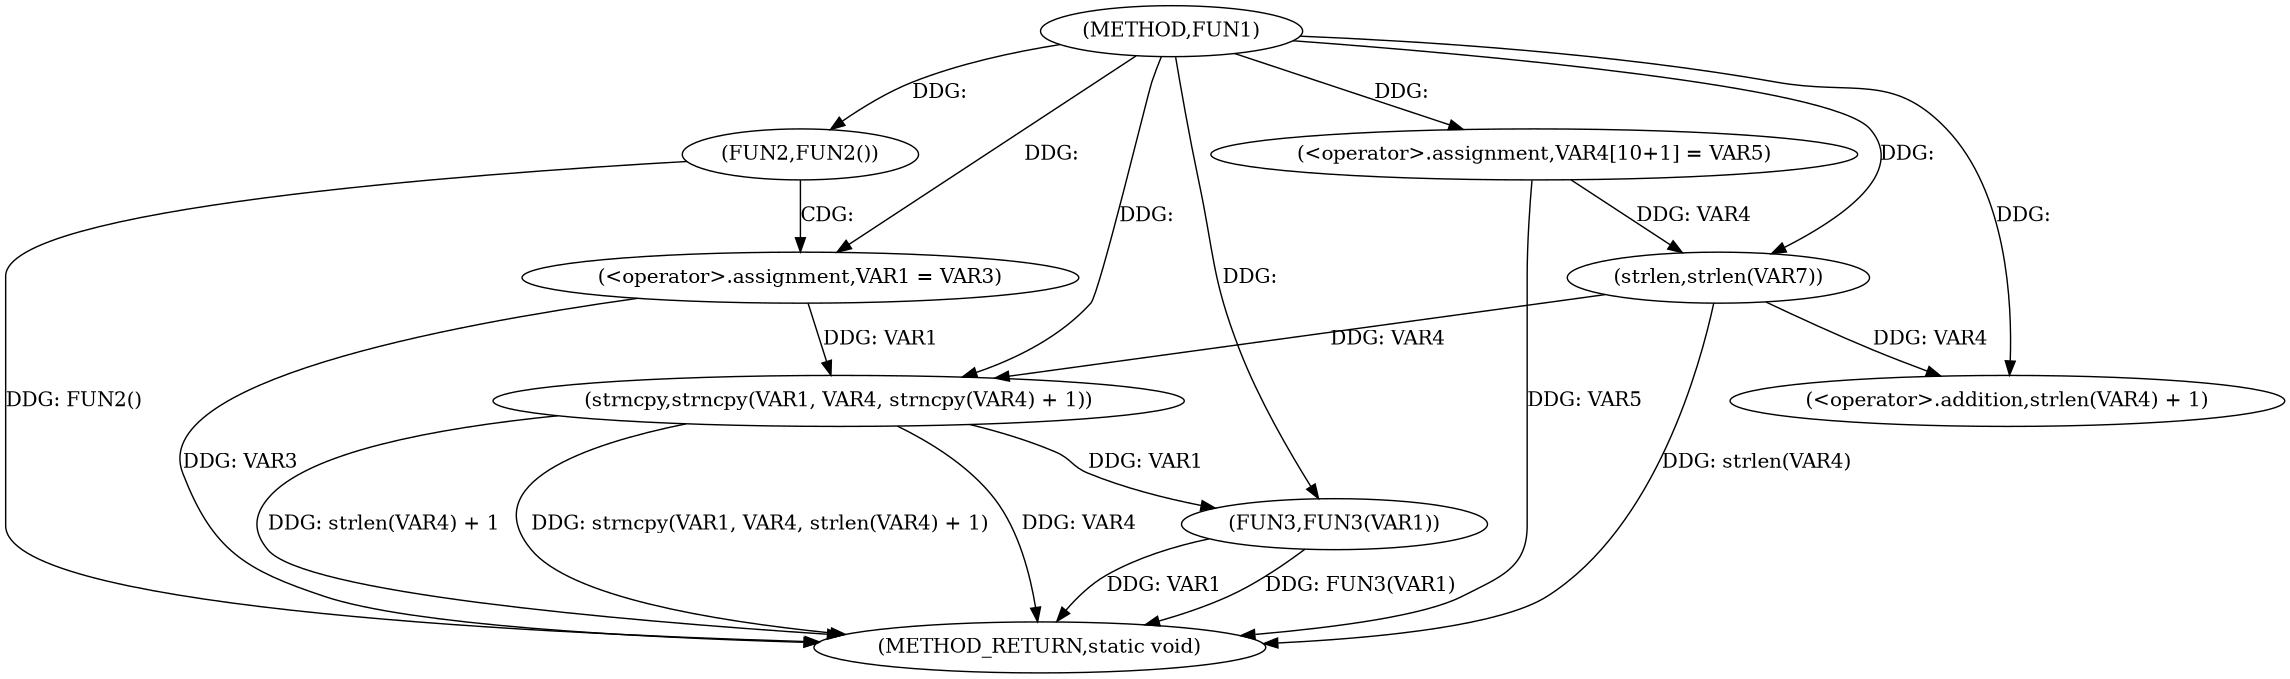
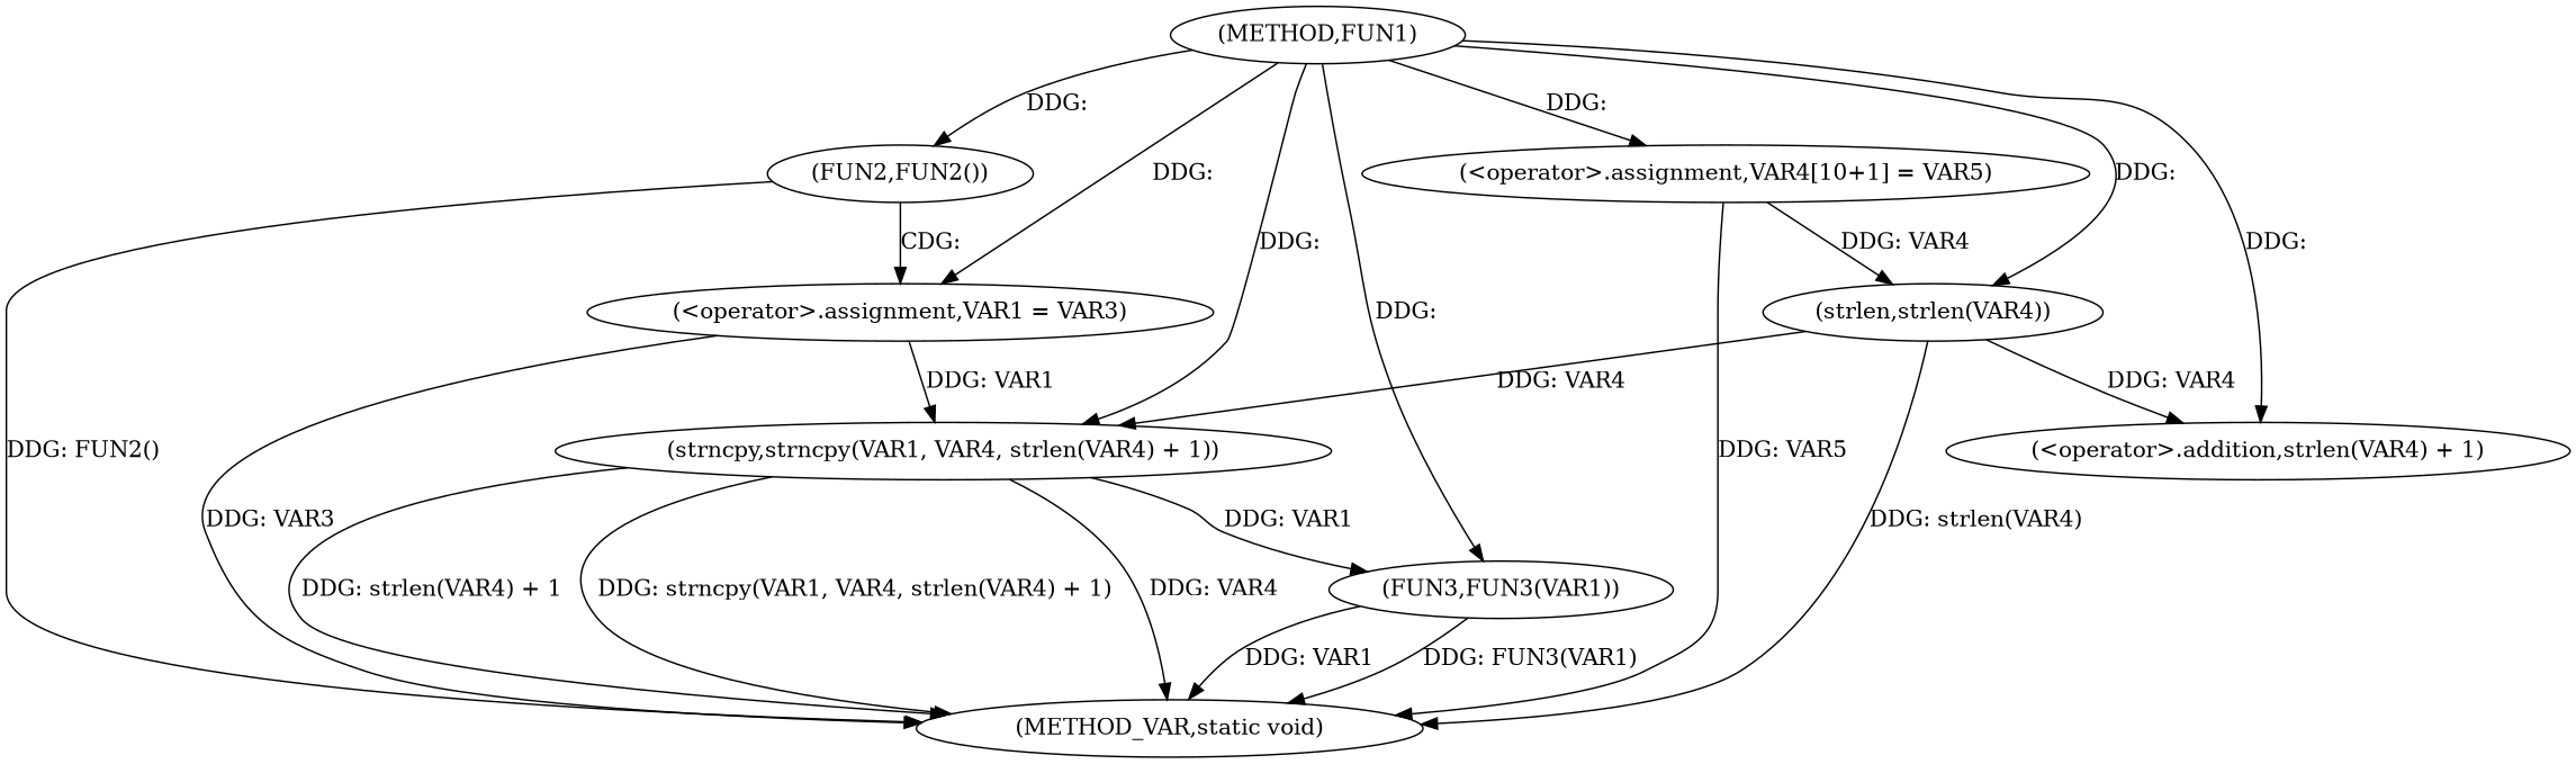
  digraph {
    n1 [label="(METHOD,FUN1)"]
    n2 [label="(FUN2,FUN2())"]
    n3 [label="(<operator>.assignment,VAR1 = VAR3)"]
    n4 [label="(<operator>.assignment,VAR4[10+1] = VAR5)"]
-   n5 [label="(strncpy,strncpy(VAR1, VAR4, strncpy(VAR4) + 1))"]
+   n5 [label="(strncpy,strncpy(VAR1, VAR4, strlen(VAR4) + 1))"]
    n6 [label="(<operator>.addition,strlen(VAR4) + 1)"]
-   n7 [label="(strlen,strlen(VAR7))"]
+   n7 [label="(strlen,strlen(VAR4))"]
    n8 [label="(FUN3,FUN3(VAR1))"]
-   n9 [label="(METHOD_RETURN,static void)"]
+   n9 [label="(METHOD_VAR,static void)"]
    n1 -> n2 [label="DDG: "]
    n1 -> n3 [label="DDG: "]
    n1 -> n4 [label="DDG: "]
    n1 -> n5 [label="DDG: "]
    n1 -> n6 [label="DDG: "]
    n1 -> n7 [label="DDG: "]
    n1 -> n8 [label="DDG: "]
    n2 -> n3 [label="CDG: "]
    n2 -> n9 [label="DDG: FUN2()"]
    n3 -> n5 [label="DDG: VAR1"]
    n3 -> n9 [label="DDG: VAR3"]
    n4 -> n7 [label="DDG: VAR4"]
    n4 -> n9 [label="DDG: VAR5"]
    n5 -> n8 [label="DDG: VAR1"]
    n5 -> n9 [label="DDG: VAR4"]
    n5 -> n9 [label="DDG: strlen(VAR4) + 1"]
    n5 -> n9 [label="DDG: strncpy(VAR1, VAR4, strlen(VAR4) + 1)"]
    n7 -> n5 [label="DDG: VAR4"]
    n7 -> n6 [label="DDG: VAR4"]
    n7 -> n9 [label="DDG: strlen(VAR4)"]
    n8 -> n9 [label="DDG: FUN3(VAR1)"]
    n8 -> n9 [label="DDG: VAR1"]
  }
